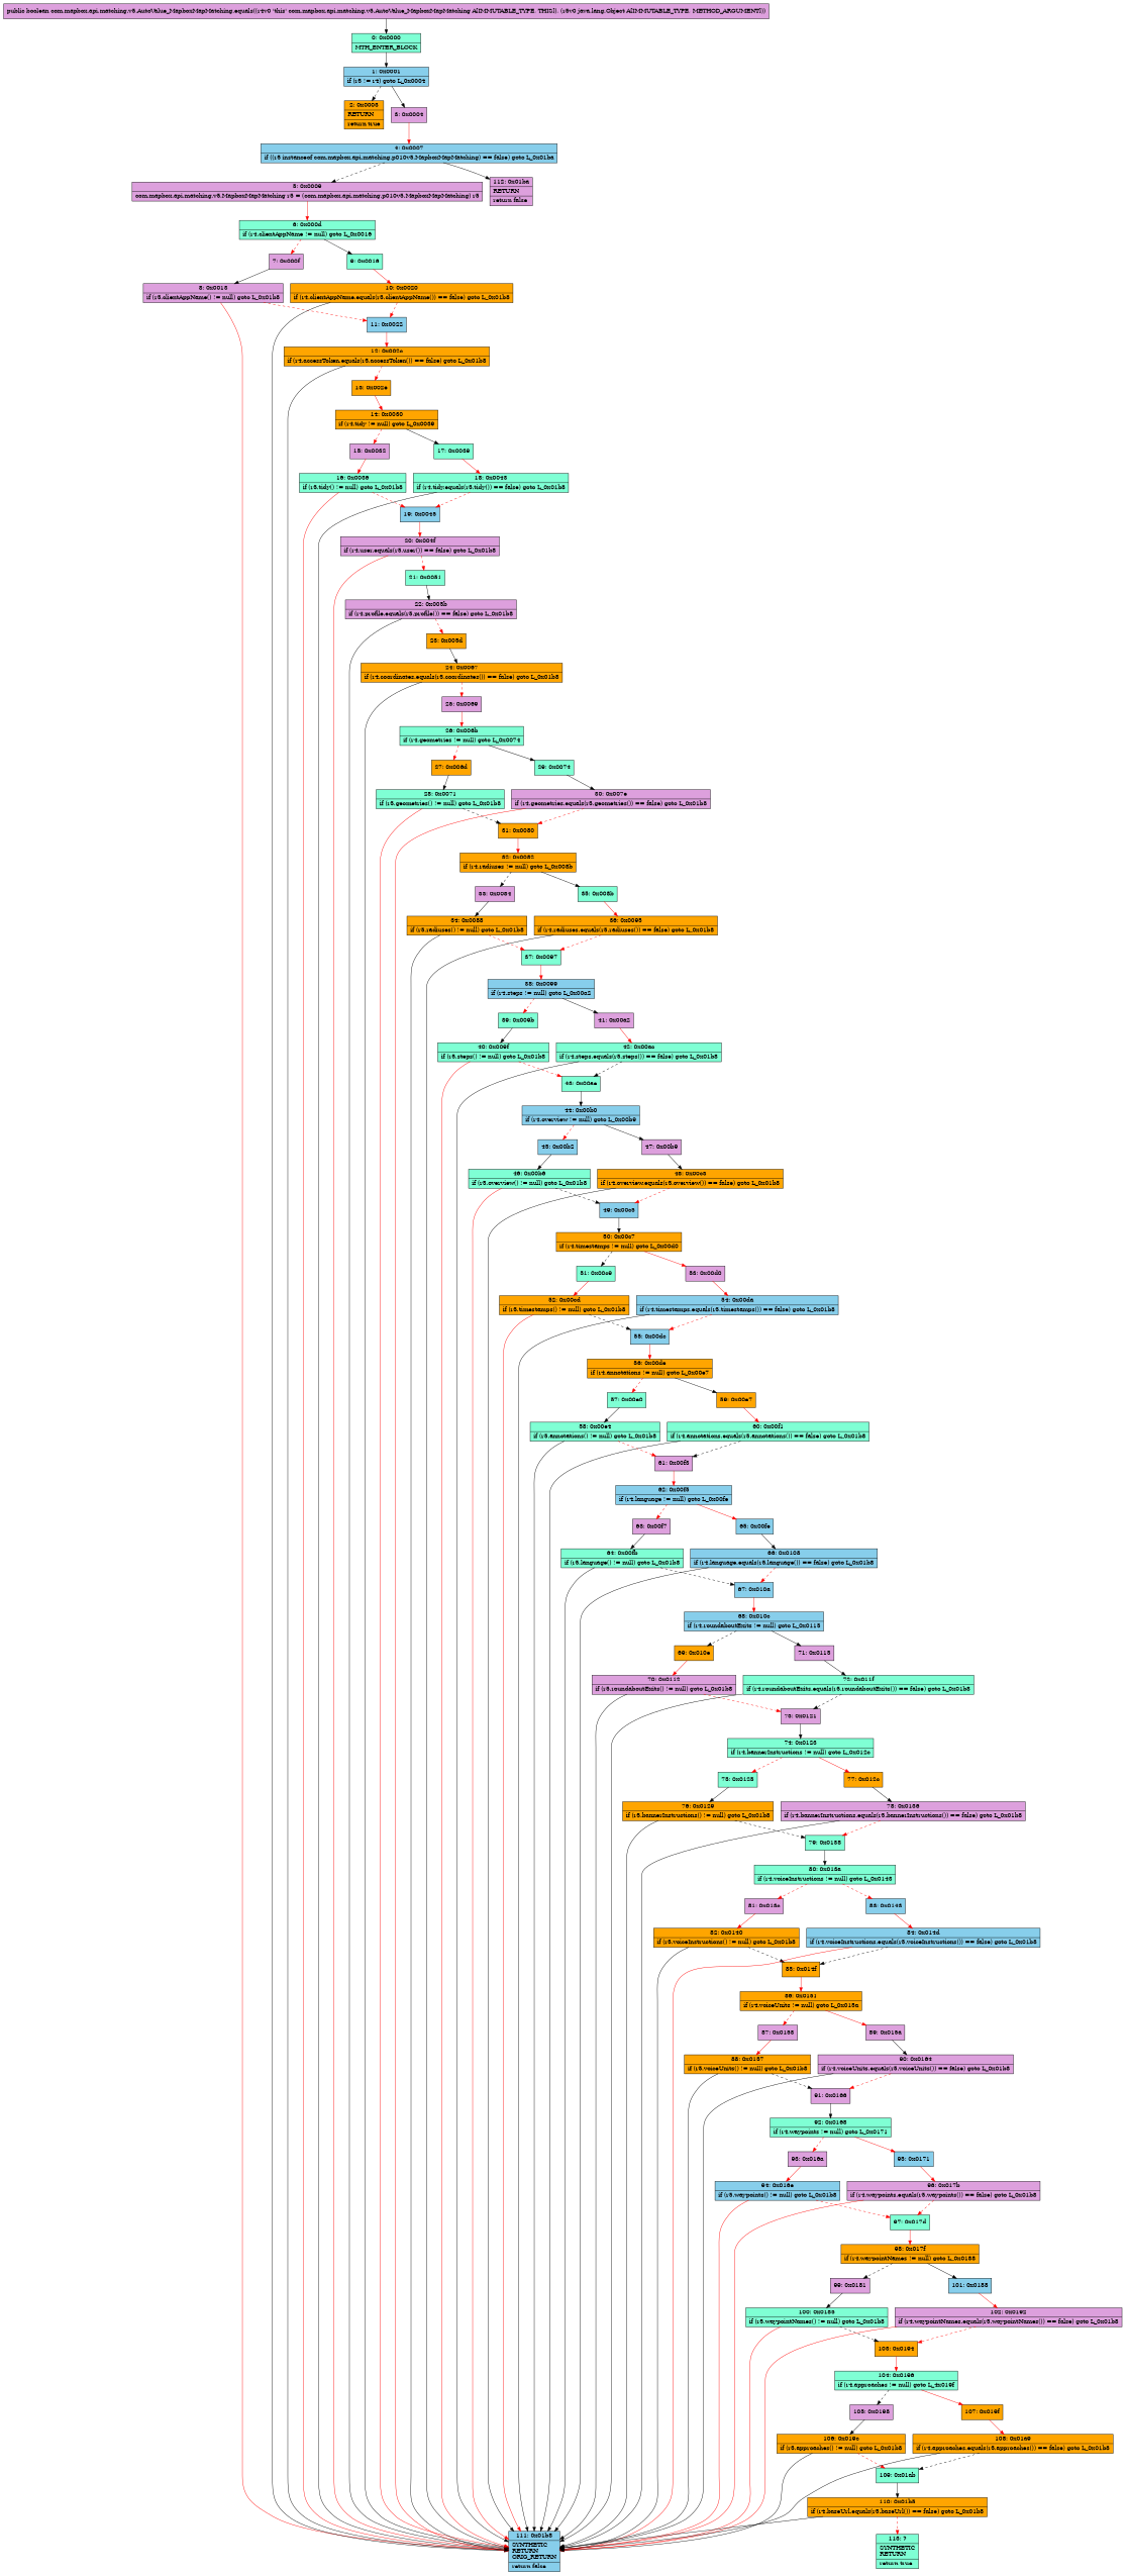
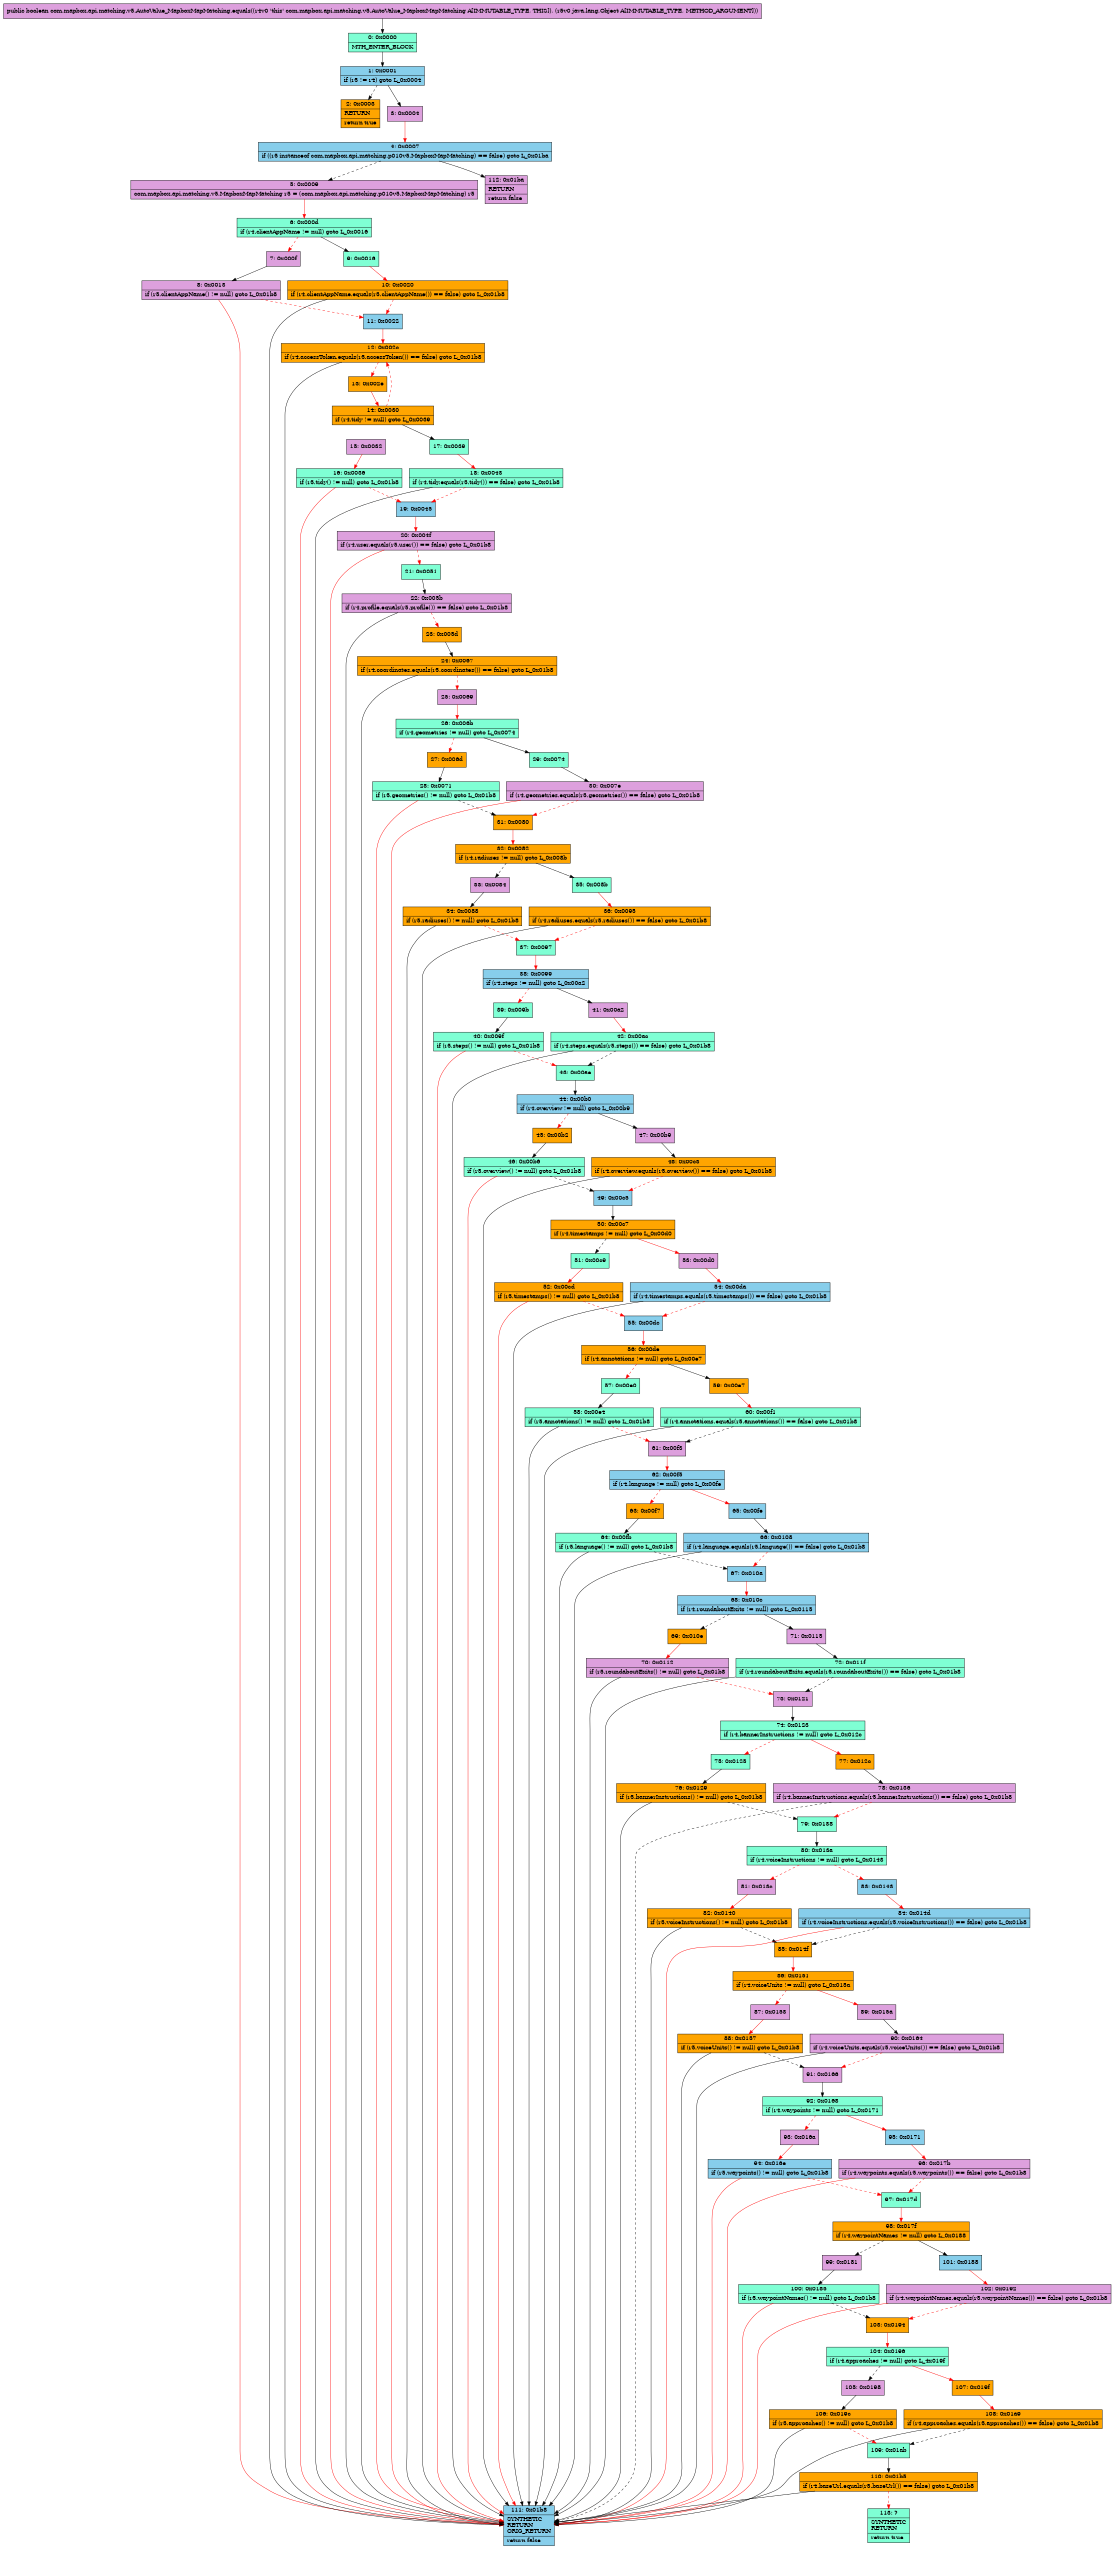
  digraph {
    node [fillcolor=aquamarine shape=record style=filled]
    edge [color=red]
    n1 [label="{0\:\ 0x0000|MTH_ENTER_BLOCK\l}"]
    n2 [fillcolor=skyblue label="{1\:\ 0x0001|if (r5 != r4) goto L_0x0004\l}"]
    n3 [fillcolor=orange label="{2\:\ 0x0003|RETURN\l|return true\l}"]
    n4 [fillcolor=plum label="{3\:\ 0x0004}"]
    n5 [fillcolor=skyblue label="{4\:\ 0x0007|if ((r5 instanceof com.mapbox.api.matching.p010v5.MapboxMapMatching) == false) goto L_0x01ba\l}"]
    n6 [fillcolor=plum label="{5\:\ 0x0009|com.mapbox.api.matching.v5.MapboxMapMatching r5 = (com.mapbox.api.matching.p010v5.MapboxMapMatching) r5\l}"]
    n7 [fillcolor=plum label="{112\:\ 0x01ba|RETURN\l|return false\l}"]
    n8 [label="{6\:\ 0x000d|if (r4.clientAppName != null) goto L_0x0016\l}"]
    n9 [fillcolor=plum label="{7\:\ 0x000f}"]
    n10 [label="{9\:\ 0x0016}"]
    n11 [fillcolor=plum label="{8\:\ 0x0013|if (r5.clientAppName() != null) goto L_0x01b8\l}"]
    n12 [fillcolor=orange label="{10\:\ 0x0020|if (r4.clientAppName.equals(r5.clientAppName()) == false) goto L_0x01b8\l}"]
    n13 [fillcolor=skyblue label="{11\:\ 0x0022}"]
    n14 [fillcolor=skyblue label="{111\:\ 0x01b8|SYNTHETIC\lRETURN\lORIG_RETURN\l|return false\l}"]
    n15 [fillcolor=orange label="{12\:\ 0x002c|if (r4.accessToken.equals(r5.accessToken()) == false) goto L_0x01b8\l}"]
    n16 [fillcolor=orange label="{13\:\ 0x002e}"]
    n17 [fillcolor=orange label="{14\:\ 0x0030|if (r4.tidy != null) goto L_0x0039\l}"]
    n18 [fillcolor=plum label="{15\:\ 0x0032}"]
    n19 [label="{17\:\ 0x0039}"]
    n20 [label="{16\:\ 0x0036|if (r5.tidy() != null) goto L_0x01b8\l}"]
    n21 [label="{18\:\ 0x0043|if (r4.tidy.equals(r5.tidy()) == false) goto L_0x01b8\l}"]
    n22 [fillcolor=skyblue label="{19\:\ 0x0045}"]
    n23 [fillcolor=plum label="{20\:\ 0x004f|if (r4.user.equals(r5.user()) == false) goto L_0x01b8\l}"]
    n24 [label="{21\:\ 0x0051}"]
    n25 [fillcolor=plum label="{22\:\ 0x005b|if (r4.profile.equals(r5.profile()) == false) goto L_0x01b8\l}"]
    n26 [fillcolor=orange label="{23\:\ 0x005d}"]
    n27 [fillcolor=orange label="{24\:\ 0x0067|if (r4.coordinates.equals(r5.coordinates()) == false) goto L_0x01b8\l}"]
    n28 [fillcolor=plum label="{25\:\ 0x0069}"]
    n29 [label="{26\:\ 0x006b|if (r4.geometries != null) goto L_0x0074\l}"]
    n30 [fillcolor=orange label="{27\:\ 0x006d}"]
    n31 [label="{29\:\ 0x0074}"]
    n32 [label="{28\:\ 0x0071|if (r5.geometries() != null) goto L_0x01b8\l}"]
    n33 [fillcolor=plum label="{30\:\ 0x007e|if (r4.geometries.equals(r5.geometries()) == false) goto L_0x01b8\l}"]
    n34 [fillcolor=orange label="{31\:\ 0x0080}"]
    n35 [fillcolor=orange label="{32\:\ 0x0082|if (r4.radiuses != null) goto L_0x008b\l}"]
    n36 [fillcolor=plum label="{33\:\ 0x0084}"]
    n37 [label="{35\:\ 0x008b}"]
    n38 [fillcolor=orange label="{34\:\ 0x0088|if (r5.radiuses() != null) goto L_0x01b8\l}"]
    n39 [fillcolor=orange label="{36\:\ 0x0095|if (r4.radiuses.equals(r5.radiuses()) == false) goto L_0x01b8\l}"]
    n40 [label="{37\:\ 0x0097}"]
    n41 [fillcolor=skyblue label="{38\:\ 0x0099|if (r4.steps != null) goto L_0x00a2\l}"]
    n42 [label="{39\:\ 0x009b}"]
    n43 [fillcolor=plum label="{41\:\ 0x00a2}"]
    n44 [label="{40\:\ 0x009f|if (r5.steps() != null) goto L_0x01b8\l}"]
    n45 [label="{42\:\ 0x00ac|if (r4.steps.equals(r5.steps()) == false) goto L_0x01b8\l}"]
    n46 [label="{43\:\ 0x00ae}"]
    n47 [fillcolor=skyblue label="{44\:\ 0x00b0|if (r4.overview != null) goto L_0x00b9\l}"]
-   n48 [fillcolor=skyblue label="{45\:\ 0x00b2}"]
+   n48 [fillcolor=orange label="{45\:\ 0x00b2}"]
    n49 [fillcolor=plum label="{47\:\ 0x00b9}"]
    n50 [label="{46\:\ 0x00b6|if (r5.overview() != null) goto L_0x01b8\l}"]
    n51 [fillcolor=orange label="{48\:\ 0x00c3|if (r4.overview.equals(r5.overview()) == false) goto L_0x01b8\l}"]
    n52 [fillcolor=skyblue label="{49\:\ 0x00c5}"]
    n53 [fillcolor=orange label="{50\:\ 0x00c7|if (r4.timestamps != null) goto L_0x00d0\l}"]
    n54 [label="{51\:\ 0x00c9}"]
    n55 [fillcolor=plum label="{53\:\ 0x00d0}"]
    n56 [fillcolor=orange label="{52\:\ 0x00cd|if (r5.timestamps() != null) goto L_0x01b8\l}"]
    n57 [fillcolor=skyblue label="{54\:\ 0x00da|if (r4.timestamps.equals(r5.timestamps()) == false) goto L_0x01b8\l}"]
    n58 [fillcolor=skyblue label="{55\:\ 0x00dc}"]
    n59 [fillcolor=orange label="{56\:\ 0x00de|if (r4.annotations != null) goto L_0x00e7\l}"]
    n60 [label="{57\:\ 0x00e0}"]
    n61 [fillcolor=orange label="{59\:\ 0x00e7}"]
    n62 [label="{58\:\ 0x00e4|if (r5.annotations() != null) goto L_0x01b8\l}"]
    n63 [label="{60\:\ 0x00f1|if (r4.annotations.equals(r5.annotations()) == false) goto L_0x01b8\l}"]
    n64 [fillcolor=plum label="{61\:\ 0x00f3}"]
    n65 [fillcolor=skyblue label="{62\:\ 0x00f5|if (r4.language != null) goto L_0x00fe\l}"]
-   n66 [fillcolor=plum label="{63\:\ 0x00f7}"]
+   n66 [fillcolor=orange label="{63\:\ 0x00f7}"]
    n67 [fillcolor=skyblue label="{65\:\ 0x00fe}"]
    n68 [label="{64\:\ 0x00fb|if (r5.language() != null) goto L_0x01b8\l}"]
    n69 [fillcolor=skyblue label="{66\:\ 0x0108|if (r4.language.equals(r5.language()) == false) goto L_0x01b8\l}"]
    n70 [fillcolor=skyblue label="{67\:\ 0x010a}"]
    n71 [fillcolor=skyblue label="{68\:\ 0x010c|if (r4.roundaboutExits != null) goto L_0x0115\l}"]
    n72 [fillcolor=orange label="{69\:\ 0x010e}"]
    n73 [fillcolor=plum label="{71\:\ 0x0115}"]
    n74 [fillcolor=plum label="{70\:\ 0x0112|if (r5.roundaboutExits() != null) goto L_0x01b8\l}"]
    n75 [label="{72\:\ 0x011f|if (r4.roundaboutExits.equals(r5.roundaboutExits()) == false) goto L_0x01b8\l}"]
    n76 [fillcolor=plum label="{73\:\ 0x0121}"]
    n77 [label="{74\:\ 0x0123|if (r4.bannerInstructions != null) goto L_0x012c\l}"]
    n78 [label="{75\:\ 0x0125}"]
    n79 [fillcolor=orange label="{77\:\ 0x012c}"]
    n80 [fillcolor=orange label="{76\:\ 0x0129|if (r5.bannerInstructions() != null) goto L_0x01b8\l}"]
    n81 [fillcolor=plum label="{78\:\ 0x0136|if (r4.bannerInstructions.equals(r5.bannerInstructions()) == false) goto L_0x01b8\l}"]
    n82 [label="{79\:\ 0x0138}"]
    n83 [label="{80\:\ 0x013a|if (r4.voiceInstructions != null) goto L_0x0143\l}"]
    n84 [fillcolor=plum label="{81\:\ 0x013c}"]
    n85 [fillcolor=skyblue label="{83\:\ 0x0143}"]
    n86 [fillcolor=orange label="{82\:\ 0x0140|if (r5.voiceInstructions() != null) goto L_0x01b8\l}"]
    n87 [fillcolor=skyblue label="{84\:\ 0x014d|if (r4.voiceInstructions.equals(r5.voiceInstructions()) == false) goto L_0x01b8\l}"]
    n88 [fillcolor=orange label="{85\:\ 0x014f}"]
    n89 [fillcolor=orange label="{86\:\ 0x0151|if (r4.voiceUnits != null) goto L_0x015a\l}"]
    n90 [fillcolor=plum label="{87\:\ 0x0153}"]
    n91 [fillcolor=plum label="{89\:\ 0x015a}"]
    n92 [fillcolor=orange label="{88\:\ 0x0157|if (r5.voiceUnits() != null) goto L_0x01b8\l}"]
    n93 [fillcolor=plum label="{90\:\ 0x0164|if (r4.voiceUnits.equals(r5.voiceUnits()) == false) goto L_0x01b8\l}"]
    n94 [fillcolor=plum label="{91\:\ 0x0166}"]
    n95 [label="{92\:\ 0x0168|if (r4.waypoints != null) goto L_0x0171\l}"]
    n96 [fillcolor=plum label="{93\:\ 0x016a}"]
    n97 [fillcolor=skyblue label="{95\:\ 0x0171}"]
    n98 [fillcolor=skyblue label="{94\:\ 0x016e|if (r5.waypoints() != null) goto L_0x01b8\l}"]
    n99 [fillcolor=plum label="{96\:\ 0x017b|if (r4.waypoints.equals(r5.waypoints()) == false) goto L_0x01b8\l}"]
    n100 [label="{97\:\ 0x017d}"]
    n101 [fillcolor=orange label="{98\:\ 0x017f|if (r4.waypointNames != null) goto L_0x0188\l}"]
    n102 [fillcolor=plum label="{99\:\ 0x0181}"]
    n103 [fillcolor=skyblue label="{101\:\ 0x0188}"]
    n104 [label="{100\:\ 0x0185|if (r5.waypointNames() != null) goto L_0x01b8\l}"]
    n105 [fillcolor=plum label="{102\:\ 0x0192|if (r4.waypointNames.equals(r5.waypointNames()) == false) goto L_0x01b8\l}"]
    n106 [fillcolor=orange label="{103\:\ 0x0194}"]
    n107 [label="{104\:\ 0x0196|if (r4.approaches != null) goto L_4x019f\l}"]
    n108 [fillcolor=plum label="{105\:\ 0x0198}"]
    n109 [fillcolor=orange label="{107\:\ 0x019f}"]
    n110 [fillcolor=orange label="{106\:\ 0x019c|if (r5.approaches() != null) goto L_0x01b8\l}"]
    n111 [fillcolor=orange label="{108\:\ 0x01a9|if (r4.approaches.equals(r5.approaches()) == false) goto L_0x01b8\l}"]
    n112 [label="{109\:\ 0x01ab}"]
    n113 [fillcolor=orange label="{110\:\ 0x01b5|if (r4.baseUrl.equals(r5.baseUrl()) == false) goto L_0x01b8\l}"]
    n114 [label="{113\:\ ?|SYNTHETIC\lRETURN\l|return true\l}"]
    n115 [fillcolor=plum label="{public boolean com.mapbox.api.matching.v5.AutoValue_MapboxMapMatching.equals((r4v0 'this' com.mapbox.api.matching.v5.AutoValue_MapboxMapMatching A[IMMUTABLE_TYPE, THIS]), (r5v0 java.lang.Object A[IMMUTABLE_TYPE, METHOD_ARGUMENT])) }"]
    n1 -> n2 [color=black]
    n2 -> n3 [color=black style=dashed]
    n2 -> n4 [color=black]
    n4 -> n5
    n5 -> n6 [color=black style=dashed]
    n5 -> n7 [color=black]
    n6 -> n8
    n8 -> n9 [style=dashed]
    n8 -> n10 [color=black]
    n9 -> n11 [color=black]
    n10 -> n12
    n11 -> n13 [style=dashed]
    n11 -> n14
    n12 -> n13 [style=dashed]
    n12 -> n14 [color=black]
    n13 -> n15
    n15 -> n14 [color=black]
    n15 -> n16 [style=dashed]
    n16 -> n17
-   n17 -> n18 [style=dashed]
+   n17 -> n15 [style=dashed]
    n17 -> n19 [color=black]
    n18 -> n20
    n19 -> n21
    n20 -> n14
    n20 -> n22 [style=dashed]
    n21 -> n14 [color=black]
    n21 -> n22 [style=dashed]
    n22 -> n23
    n23 -> n14
    n23 -> n24 [style=dashed]
    n24 -> n25 [color=black]
    n25 -> n14 [color=black]
    n25 -> n26 [style=dashed]
    n26 -> n27 [color=black]
    n27 -> n14 [color=black]
    n27 -> n28 [style=dashed]
    n28 -> n29
    n29 -> n30 [style=dashed]
    n29 -> n31 [color=black]
    n30 -> n32 [color=black]
    n31 -> n33 [color=black]
    n32 -> n14
    n32 -> n34 [color=black style=dashed]
    n33 -> n14
    n33 -> n34 [style=dashed]
    n34 -> n35
    n35 -> n36 [color=black style=dashed]
    n35 -> n37 [color=black]
    n36 -> n38 [color=black]
    n37 -> n39
    n38 -> n14 [color=black]
    n38 -> n40 [style=dashed]
    n39 -> n14 [color=black]
    n39 -> n40 [style=dashed]
    n40 -> n41
    n41 -> n42 [style=dashed]
    n41 -> n43 [color=black]
    n42 -> n44 [color=black]
    n43 -> n45
    n44 -> n14
    n44 -> n46 [style=dashed]
    n45 -> n14 [color=black]
    n45 -> n46 [color=black style=dashed]
    n46 -> n47 [color=black]
    n47 -> n48 [style=dashed]
    n47 -> n49 [color=black]
    n48 -> n50 [color=black]
    n49 -> n51 [color=black]
    n50 -> n14
    n50 -> n52 [color=black style=dashed]
    n51 -> n14 [color=black]
    n51 -> n52 [style=dashed]
    n52 -> n53 [color=black]
    n53 -> n54 [color=black style=dashed]
    n53 -> n55
    n54 -> n56
    n55 -> n57
    n56 -> n14
-   n56 -> n58 [color=black style=dashed]
+   n56 -> n58 [style=dashed]
    n57 -> n14 [color=black]
    n57 -> n58 [style=dashed]
    n58 -> n59
    n59 -> n60 [style=dashed]
    n59 -> n61 [color=black]
    n60 -> n62 [color=black]
    n61 -> n63
    n62 -> n14 [color=black]
    n62 -> n64 [style=dashed]
    n63 -> n14 [color=black]
    n63 -> n64 [color=black style=dashed]
    n64 -> n65
    n65 -> n66 [style=dashed]
    n65 -> n67
    n66 -> n68 [color=black]
    n67 -> n69 [color=black]
    n68 -> n14 [color=black]
    n68 -> n70 [color=black style=dashed]
    n69 -> n14 [color=black]
    n69 -> n70 [style=dashed]
    n70 -> n71
    n71 -> n72 [color=black style=dashed]
    n71 -> n73 [color=black]
    n72 -> n74
    n73 -> n75 [color=black]
    n74 -> n14 [color=black]
    n74 -> n76 [style=dashed]
    n75 -> n14 [color=black]
    n75 -> n76 [color=black style=dashed]
    n76 -> n77 [color=black]
    n77 -> n78 [style=dashed]
    n77 -> n79
    n78 -> n80 [color=black]
    n79 -> n81 [color=black]
    n80 -> n14 [color=black]
    n80 -> n82 [color=black style=dashed]
-   n81 -> n14 [color=black]
+   n81 -> n14 [color=black style=dashed]
    n81 -> n82 [style=dashed]
    n82 -> n83 [color=black]
    n83 -> n84 [style=dashed]
    n83 -> n85 [style=dashed]
    n84 -> n86
    n85 -> n87
    n86 -> n14 [color=black]
    n86 -> n88 [color=black style=dashed]
    n87 -> n14
    n87 -> n88 [color=black style=dashed]
    n88 -> n89
    n89 -> n90 [style=dashed]
    n89 -> n91
    n90 -> n92
    n91 -> n93 [color=black]
    n92 -> n14 [color=black]
    n92 -> n94 [color=black style=dashed]
    n93 -> n14 [color=black]
    n93 -> n94 [style=dashed]
    n94 -> n95 [color=black]
    n95 -> n96 [style=dashed]
    n95 -> n97
    n96 -> n98
    n97 -> n99
    n98 -> n14
    n98 -> n100 [style=dashed]
    n99 -> n14
    n99 -> n100 [style=dashed]
    n100 -> n101
    n101 -> n102 [color=black style=dashed]
    n101 -> n103 [color=black]
    n102 -> n104 [color=black]
    n103 -> n105
    n104 -> n14
    n104 -> n106 [color=black style=dashed]
    n105 -> n14
    n105 -> n106 [style=dashed]
    n106 -> n107
    n107 -> n108 [color=black style=dashed]
    n107 -> n109
    n108 -> n110 [color=black]
    n109 -> n111
    n110 -> n14 [color=black]
    n110 -> n112 [style=dashed]
    n111 -> n14 [color=black]
    n111 -> n112 [color=black style=dashed]
    n112 -> n113 [color=black]
    n113 -> n14 [color=black]
    n113 -> n114 [style=dashed]
    n115 -> n1 [color=black]
  }
